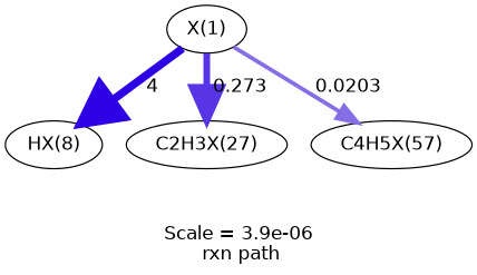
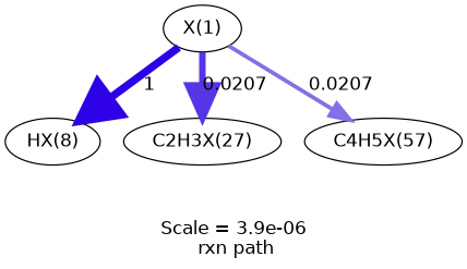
  digraph {
    fontname=Helvetica
    label="Scale = 3.9e-06\l rxn path"
    node [fontname=Helvetica]
    edge [fontname=Helvetica]
    n1 [label="X(1)"]
    n2 [label="HX(8)"]
    n3 [label="C2H3X(27)"]
    n4 [label="C4H5X(57)"]
-   n1 -> n2 [arrowsize=3 color="0.7, 1.5, 0.9" label=" 4" style="setlinewidth(6)"]
-   n1 -> n3 [arrowsize=2.51 color="0.7, 0.773, 0.9" label=" 0.273" style="setlinewidth(5.02)"]
-   n1 -> n4 [arrowsize=1.54 color="0.7, 0.521, 0.9" label=" 0.0203" style="setlinewidth(3.07)"]
+   n1 -> n2 [arrowsize=3 color="0.7, 1.5, 0.9" label=" 1" style="setlinewidth(6)"]
+   n1 -> n3 [arrowsize=2.51 color="0.7, 0.773, 0.9" label=" 0.0207" style="setlinewidth(5.02)"]
+   n1 -> n4 [arrowsize=1.54 color="0.7, 0.521, 0.9" label=" 0.0207" style="setlinewidth(3.07)"]
  }
